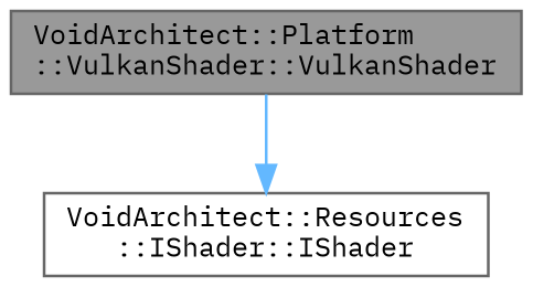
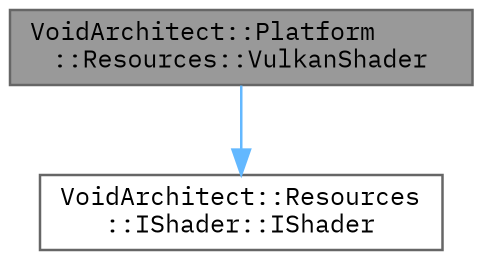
  digraph {
    rankdir=TB
    fontname="IBM Plex Mono"
    node [fontname="IBM Plex Mono" fontsize=10 shape=box style=filled]
-   n1 [color=gray40 fillcolor=grey60 fontcolor=black height=0.2 label="VoidArchitect::Platform\l::VulkanShader::VulkanShader" width=0.4]
+   n1 [color=gray40 fillcolor=grey60 fontcolor=black height=0.2 label="VoidArchitect::Platform\l::Resources::VulkanShader" width=0.4]
    n2 [color=grey40 fillcolor=white height=0.2 label="VoidArchitect::Resources\l::IShader::IShader" width=0.4]
    n1 -> n2 [color=steelblue1 fontname="IBM Plex Mono" fontsize=10 labelfontname=Helvetica labelfontsize=10 style=solid]
  }
